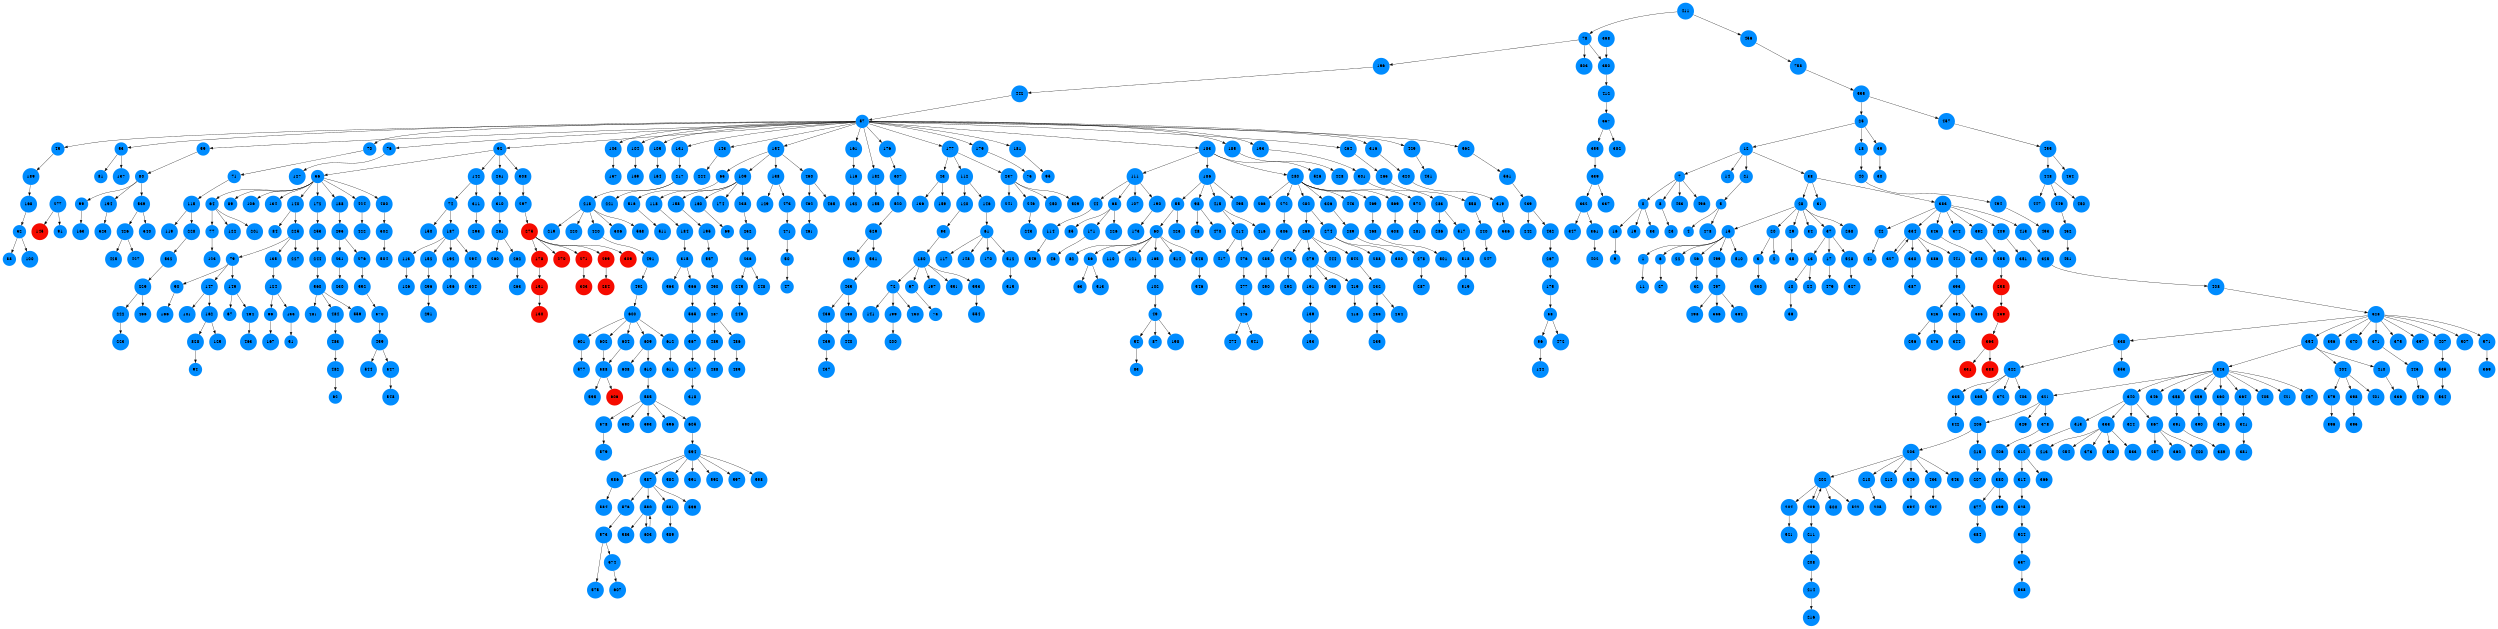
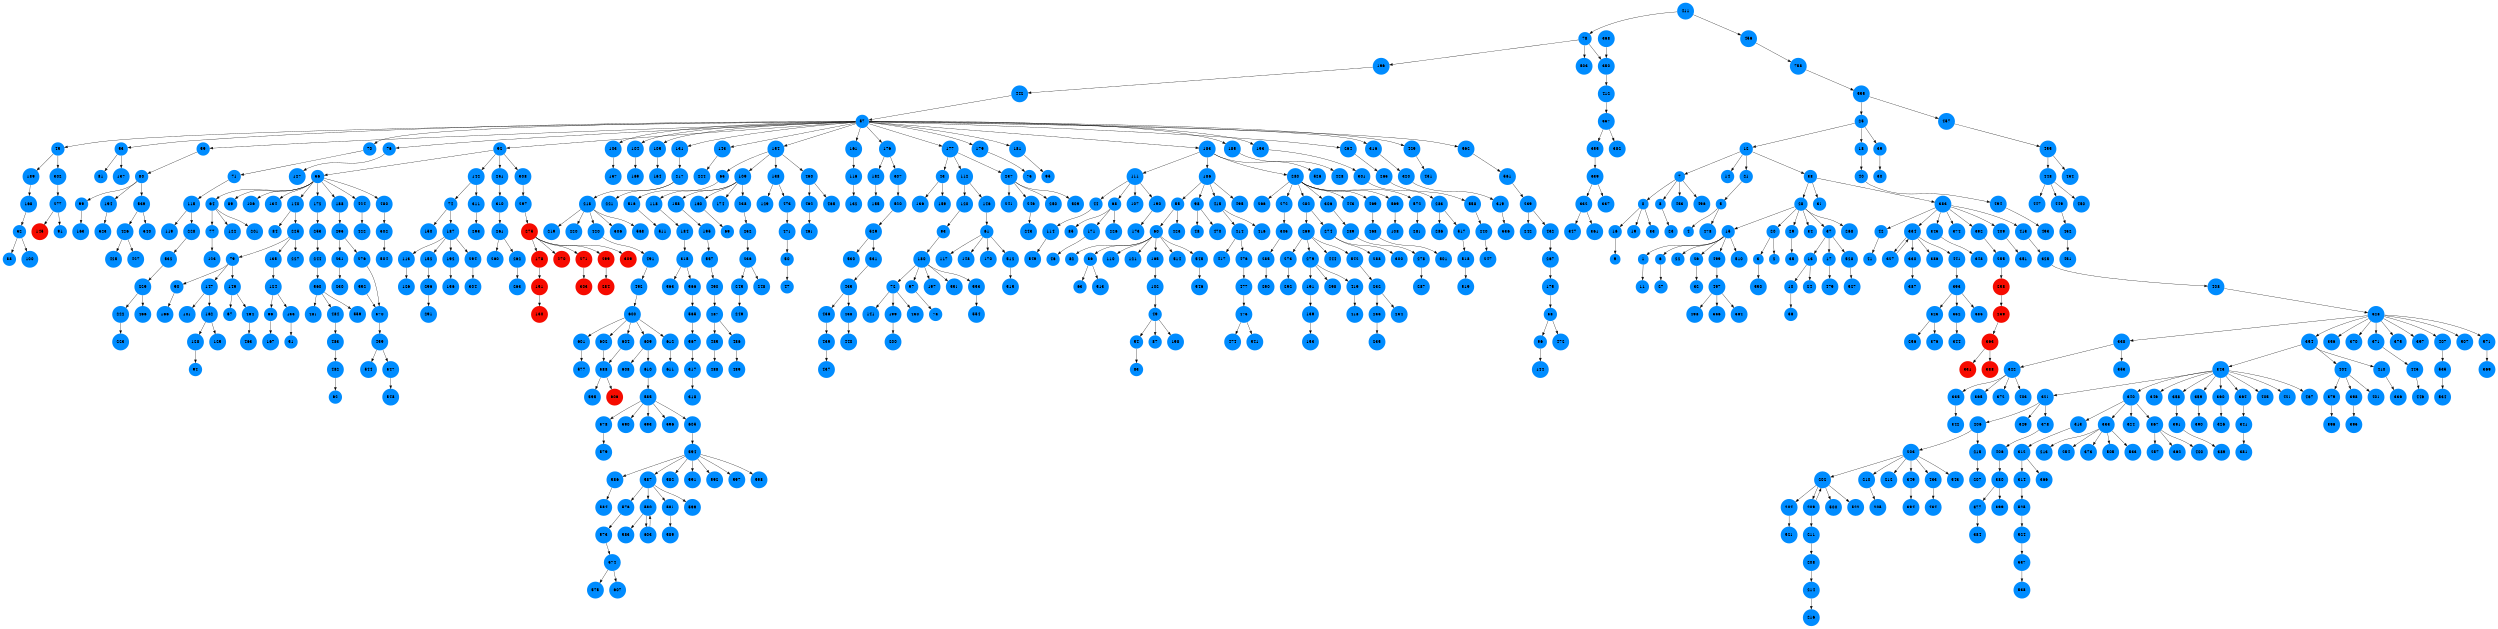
  digraph {
    node [fillcolor="#008cff" penwidth=0 shape=circle style=filled]
    0
    16
    19
    33
    9
    1
    11
    3
    550
    5
    4
    478
    6
    27
    7
    8
    453
    496
    23
    10
    36
    12
    14
    21
    38
    28
    31
    383
    13
    24
    15
    22
    26
    499
    510
    32
    497
    17
    479
    18
    40
    494
    20
    2
    25
    39
    30
    29
    34
    37
    268
    35
    528
    527
    42
    334
    345
    374
    392
    409
    413
    493
    41
    43
    136
    159
    44
    114
    549
    45
    189
+   302
    168
    277
    49
    54
    87
    198
    83
    50
    47
    52
    88
    100
    53
    81
    137
    55
    60
    423
    82
    86
    110
    121
    165
    514
    545
    56
    64
    89
    106
    134
    140
    172
    188
    424
    480
    77
    122
    201
    84
    225
    253
    295
    422
    502
    57
    59
    70
    76
    92
    103
    104
    105
    131
    143
    154
    161
    176
    177
    179
    181
    182
    183
    185
    193
    264
    316
    429
    562
    80
    71
    127
    142
    251
    308
    157
    169
    164
    217
    224
    65
    109
    138
    460
    116
    307
    112
    237
    75
    95
    155
    111
    186
    280
    526
    428
    301
    265
    320
    431
    561
    58
    96
    472
    144
    99
    194
    539
    63
    513
    102
    546
    61
    117
    148
    170
    512
    515
    123
    516
    511
    66
    167
    68
    85
    171
    226
    46
    115
    119
    228
    72
    141
    199
    430
    200
    74
    150
    187
    113
    152
    192
    294
    78
    196
    503
    350
    442
    368
    79
    90
    147
    149
    166
    101
    162
    67
    464
    163
    523
    426
    540
    311
    310
    297
    93
    180
    97
    197
    551
    553
    73
    98
    48
    470
    118
    158
    160
    174
    238
    184
    195
    69
    252
    107
    190
    173
    120
    146
    126
    532
    132
    315
    124
    133
    51
-   128 [label=828]
+   128
    94
    130 [fillcolor="#f60b00"]
    218
    221
    135
    129
    473
    471
    139
    153
    227
    293
    145 [fillcolor="#f60b00"]
    125
    463
    151 [fillcolor="#f60b00"]
    296
    291
    462
    465
    557
    244
    175
    520
    241
    246
    250
    509
    178 [fillcolor="#f60b00"]
    554
    415
    495
    266
    272
    282
    306
    443
    469
    569
    572
    563
    566
    414
    416
    156
    304
    231
    276
    191
    283
    490
    202
    204
    209
    500
    522
    521
    211
    203
    210
    212
    349
    433
    543
    205
    394
    434
    206
    215
    207
    208
    214
    216
    219
    220
    420
    506
    568
    491
    222
    223
    229
    466
    230
    232
    233
    234
    235
    236
    245
    248
    249
    243
    239
    242
    432
    267
    240
    247
    560
    481
    484
    559
    261
    258 [fillcolor="#f60b00"]
    255
    259 [fillcolor="#f60b00"]
    363 [fillcolor="#f60b00"]
    331 [fillcolor="#f60b00"]
    388 [fillcolor="#f60b00"]
    260
    262
    263
    558
    269
    273
    279
    444
    542
    292
    298
    419
    270 [fillcolor="#f60b00"]
    271 [fillcolor="#f60b00"]
    303 [fillcolor="#f60b00"]
    305
    285
    274
    288
    300
    275 [fillcolor="#f60b00"]
    299 [fillcolor="#f60b00"]
    309 [fillcolor="#f60b00"]
    284 [fillcolor="#f60b00"]
    552
    570
    91
    278
    287
    418
    289
    468
-   508
+   508 [label=108]
    281
    286
    517
    518
    290
    529
    312
    314
    366
    525
    313
    524
    565
    319
    317
    318
    536
    321
    329
    378
    406
    322
    335
    365
    372
    403
    342
    323
    256
    376
    325
    408
    328
    327
    330
    386
    441
    338
    354
    356
    370
    371
    375
    397
    407
    507
    571
    353
    343
    404
    410
    445
    535
    369
    387
    332
    347
    361
-   402
    333
    213
    254
    373
    505
    533
    393
    339
    337
    340
    324
    367
    257
    362
    400
    341
    381
    346
    358
    359
    360
    364
    405
    421
    467
    391
    390
    326
    348
    412
    357
    352
    344
    379
    398
    401
    336
    355
    382
    389
    446
    377
    384
    380
    396
    399
    351
    385
    395
    534
    411
    456
    n523 [label=758]
    417
    476
    477
    492
    425
    427
    435
    436
    438
    439
    440
    437
    448
    447
    449
    450
    452
    451
    455
    454
    555
    457
    459
    544
    547
    548
    461
    501
    475
    474
    541
    504
    482
    62
    483
    485
    488
    486
    489
    487
    600
    601
    602
    604
    609
    612
    498
    556
    564
    519
    530
    531
    537
    538
    567
    573
    574
    575
    607
    576
    578
    579
    580
    583
    603
    581
    589
    585
    590
    593
    596
    605
    594
    586
    584
    587
    599
    588
    595
    606 [fillcolor="#f60b00"]
    582
    591
    592
    597
    598
    577
    608
    610
    611
    0 -> 16
    0 -> 19
    0 -> 33
    16 -> 9
    1 -> 11
    3 -> 550
    5 -> 4
    5 -> 478
    6 -> 27
    7 -> 0
    7 -> 8
    7 -> 453
    7 -> 496
    8 -> 23
    10 -> 36
    12 -> 7
    12 -> 14
    12 -> 21
    12 -> 38
    21 -> 5
    38 -> 28
    38 -> 31
    38 -> 383
    28 -> 15
    28 -> 20
    28 -> 29
    28 -> 34
    28 -> 37
    28 -> 268
    383 -> 42
    383 -> 334
    383 -> 345
    383 -> 374
    383 -> 392
    383 -> 409
    383 -> 413
    13 -> 10
    13 -> 24
    15 -> 1
    15 -> 6
    15 -> 22
    15 -> 26
    15 -> 499
    15 -> 510
    26 -> 32
    499 -> 497
    497 -> 498
    497 -> 556
    497 -> 564
    17 -> 479
    18 -> 40
    40 -> 494
    494 -> 493
    20 -> 3
    20 -> 2
    25 -> 12
    25 -> 18
    25 -> 39
    39 -> 30
    29 -> 35
    37 -> 13
    37 -> 17
    37 -> 528
    528 -> 527
    42 -> 41
    334 -> 327
    334 -> 330
    334 -> 386
    334 -> 441
    345 -> 348
    392 -> 255
    409 -> 351
    413 -> 325
    43 -> 136
    43 -> 159
    44 -> 114
    114 -> 549
    45 -> 189
+   45 -> 302
    189 -> 168
+   302 -> 277
    168 -> 52
    277 -> 145
    277 -> 91
    49 -> 54
    49 -> 87
    49 -> 198
    54 -> 83
    50 -> 47
    52 -> 88
    52 -> 100
    53 -> 81
    53 -> 137
    55 -> 60
    55 -> 423
    60 -> 82
    60 -> 86
    60 -> 110
    60 -> 121
    60 -> 165
    60 -> 514
    60 -> 545
    86 -> 63
    86 -> 513
    165 -> 102
    545 -> 546
    56 -> 64
    56 -> 89
    56 -> 106
    56 -> 134
    56 -> 140
    56 -> 172
    56 -> 188
    56 -> 424
    56 -> 480
    64 -> 77
    64 -> 122
    64 -> 201
    140 -> 84
    140 -> 225
    172 -> 253
    188 -> 295
    424 -> 422
    480 -> 502
    77 -> 123
    225 -> 79
    225 -> 135
    225 -> 227
    253 -> 244
    295 -> 231
    295 -> 276
    502 -> 504
    57 -> 45
    57 -> 53
    57 -> 59
    57 -> 70
    57 -> 76
    57 -> 92
    57 -> 103
    57 -> 104
    57 -> 105
    57 -> 131
    57 -> 143
    57 -> 154
    57 -> 161
    57 -> 176
    57 -> 177
    57 -> 179
    57 -> 181
-   57 -> 182
+   176 -> 182
    57 -> 183
    57 -> 185
    57 -> 193
    57 -> 264
    57 -> 316
    57 -> 429
    57 -> 562
    59 -> 80
    70 -> 71
    76 -> 127
    92 -> 56
    92 -> 142
    92 -> 251
    92 -> 308
    103 -> 157
    104 -> 169
    105 -> 164
    131 -> 217
    143 -> 224
    154 -> 65
    154 -> 109
    154 -> 138
    154 -> 460
    161 -> 116
    176 -> 307
    177 -> 43
    177 -> 112
    177 -> 237
    179 -> 75
    181 -> 95
    182 -> 155
    183 -> 111
    183 -> 186
    183 -> 280
    183 -> 526
    185 -> 428
    193 -> 301
    264 -> 265
    316 -> 320
    429 -> 431
    562 -> 561
    80 -> 99
    80 -> 194
    80 -> 539
    71 -> 115
    142 -> 74
    142 -> 311
    251 -> 310
    308 -> 297
    217 -> 218
    217 -> 221
    65 -> 516
    109 -> 118
    109 -> 158
    109 -> 160
    109 -> 174
    109 -> 238
    138 -> 129
    138 -> 473
    460 -> 462
    460 -> 465
    116 -> 132
    307 -> 520
    112 -> 120
    112 -> 146
    237 -> 241
    237 -> 246
    237 -> 250
    237 -> 509
    111 -> 44
    111 -> 68
    111 -> 107
    111 -> 190
    186 -> 55
    186 -> 98
    186 -> 415
    186 -> 495
    280 -> 266
    280 -> 272
    280 -> 282
    280 -> 306
    280 -> 443
    280 -> 469
    280 -> 569
    280 -> 572
    301 -> 283
    265 -> 558
    320 -> 319
    561 -> 239
    58 -> 96
    58 -> 472
    96 -> 144
    99 -> 163
    194 -> 523
    539 -> 426
    539 -> 540
    102 -> 49
    61 -> 117
    61 -> 148
    61 -> 170
    61 -> 512
    512 -> 515
    516 -> 511
    66 -> 167
    68 -> 85
    68 -> 171
    68 -> 226
    171 -> 46
    115 -> 119
    115 -> 228
    228 -> 532
    72 -> 141
    72 -> 199
    72 -> 430
    199 -> 200
    74 -> 150
    74 -> 187
    187 -> 113
    187 -> 152
    187 -> 192
    187 -> 294
    113 -> 126
    152 -> 296
    192 -> 156
    294 -> 304
    78 -> 196
    78 -> 503
    78 -> 350
    196 -> 442
    350 -> 412
    442 -> 57
    368 -> 350
    79 -> 90
    79 -> 147
    79 -> 149
    90 -> 166
    147 -> 101
    147 -> 162
    149 -> 67
    149 -> 464
    162 -> 128
    162 -> 125
    464 -> 463
    426 -> 425
    426 -> 427
    311 -> 293
    310 -> 261
    297 -> 275
    93 -> 180
    180 -> 72
    180 -> 97
    180 -> 197
    180 -> 551
    180 -> 553
    97 -> 73
    553 -> 554
    98 -> 48
    98 -> 470
    118 -> 184
    158 -> 195
    160 -> 69
    238 -> 252
    184 -> 315
    195 -> 557
    252 -> 236
    190 -> 173
    120 -> 93
    146 -> 61
    532 -> 229
    315 -> 563
    315 -> 566
    124 -> 66
    124 -> 133
    133 -> 51
    128 -> 94
    218 -> 219
    218 -> 220
    218 -> 420
    218 -> 506
    218 -> 568
    135 -> 124
    473 -> 471
    471 -> 50
    139 -> 153
    151 -> 130
    296 -> 291
    462 -> 461
    557 -> 490
    244 -> 560
    175 -> 58
    520 -> 529
    246 -> 243
    178 -> 151
    415 -> 414
    415 -> 416
    272 -> 305
    282 -> 269
    282 -> 274
    306 -> 289
    469 -> 468
    569 -> 508
    572 -> 281
    566 -> 565
    414 -> 417
    414 -> 476
    231 -> 230
-   276 -> 552
+   276 -> 570
    191 -> 139
    283 -> 286
    283 -> 517
    490 -> 487
    202 -> 204
    202 -> 209
    202 -> 500
    202 -> 522
    204 -> 521
    209 -> 202
    209 -> 211
    211 -> 208
    203 -> 202
    203 -> 210
    203 -> 212
    203 -> 349
    203 -> 433
    203 -> 543
    210 -> 205
    349 -> 394
    433 -> 434
    206 -> 203
    206 -> 215
    215 -> 207
    208 -> 214
    214 -> 216
    420 -> 491
    491 -> 492
    222 -> 223
    229 -> 222
    229 -> 466
    232 -> 233
    232 -> 234
    233 -> 235
    236 -> 245
    236 -> 248
    245 -> 249
    239 -> 242
    239 -> 432
    432 -> 267
    267 -> 175
    240 -> 247
    560 -> 481
    560 -> 484
    560 -> 559
    484 -> 483
    261 -> 260
    261 -> 262
    258 -> 259
    255 -> 258
    259 -> 363
    363 -> 331
    363 -> 388
    262 -> 263
    558 -> 240
    269 -> 273
    269 -> 279
    269 -> 444
    269 -> 542
    273 -> 292
    279 -> 191
    279 -> 298
    279 -> 419
    542 -> 232
    419 -> 418
    271 -> 303
    305 -> 285
    285 -> 290
    274 -> 288
    274 -> 300
    275 -> 178
    275 -> 270
    275 -> 271
    275 -> 299
    275 -> 309
    299 -> 284
    552 -> 570
    570 -> 459
    278 -> 287
    289 -> 278
    468 -> 501
    517 -> 518
    518 -> 519
    529 -> 530
    529 -> 531
    312 -> 314
    312 -> 366
    314 -> 525
    525 -> 524
    313 -> 312
    524 -> 537
    565 -> 567
    319 -> 536
    317 -> 318
    321 -> 206
    321 -> 329
    321 -> 378
    378 -> 406
    406 -> 380
    322 -> 335
    322 -> 365
    322 -> 372
    322 -> 403
    335 -> 342
    323 -> 256
    323 -> 376
    325 -> 408
    408 -> 328
    328 -> 338
    328 -> 354
    328 -> 356
    328 -> 370
    328 -> 371
    328 -> 375
    328 -> 397
    328 -> 407
    328 -> 507
    328 -> 571
    327 -> 334
    330 -> 387
    441 -> 393
    338 -> 322
    338 -> 353
    354 -> 343
    354 -> 404
    354 -> 410
    371 -> 445
    407 -> 535
    571 -> 369
    343 -> 321
    343 -> 340
    343 -> 346
    343 -> 358
    343 -> 359
    343 -> 360
    343 -> 364
    343 -> 405
    343 -> 421
    343 -> 467
    404 -> 379
    404 -> 398
    404 -> 401
    410 -> 336
    445 -> 446
    535 -> 534
    332 -> 347
    332 -> 361
-   361 -> 402
    333 -> 213
    333 -> 254
    333 -> 373
    333 -> 505
    333 -> 533
    393 -> 323
    393 -> 352
    393 -> 385
    339 -> 332
    339 -> 337
    340 -> 313
    340 -> 333
    340 -> 324
    340 -> 367
    367 -> 257
    367 -> 362
    367 -> 400
    341 -> 381
    358 -> 391
    359 -> 390
    360 -> 326
    364 -> 341
    391 -> 389
    412 -> 357
    357 -> 355
    357 -> 382
    352 -> 344
    379 -> 396
    398 -> 395
    355 -> 339
    377 -> 384
    380 -> 377
    380 -> 399
    411 -> 78
    411 -> 456
    456 -> n523
    n523 -> 555
    476 -> 477
    477 -> 475
    492 -> 600
    435 -> 436
    435 -> 438
    436 -> 439
    438 -> 440
    439 -> 437
    448 -> 447
    448 -> 449
    448 -> 450
    449 -> 452
    452 -> 451
    455 -> 448
    455 -> 454
    555 -> 25
    555 -> 457
    457 -> 455
    459 -> 544
    459 -> 547
    547 -> 548
    475 -> 474
    475 -> 541
    482 -> 62
    483 -> 482
    485 -> 488
    486 -> 489
    487 -> 485
    487 -> 486
    600 -> 601
    600 -> 602
    600 -> 604
    600 -> 609
    600 -> 612
    601 -> 577
    602 -> 588
    604 -> 588
    609 -> 608
    609 -> 610
    612 -> 611
    531 -> 435
    537 -> 538
    567 -> 317
    573 -> 574
-   573 -> 575
+   574 -> 575
    574 -> 607
    576 -> 573
    578 -> 579
    580 -> 583
    580 -> 603
    603 -> 580
    581 -> 589
    585 -> 578
    585 -> 590
    585 -> 593
    585 -> 596
    585 -> 605
    605 -> 594
    594 -> 586
    594 -> 587
    594 -> 582
    594 -> 591
    594 -> 592
    594 -> 597
    594 -> 598
    586 -> 584
    587 -> 576
    587 -> 580
    587 -> 581
    587 -> 599
    588 -> 595
    588 -> 606
    610 -> 585
  }
